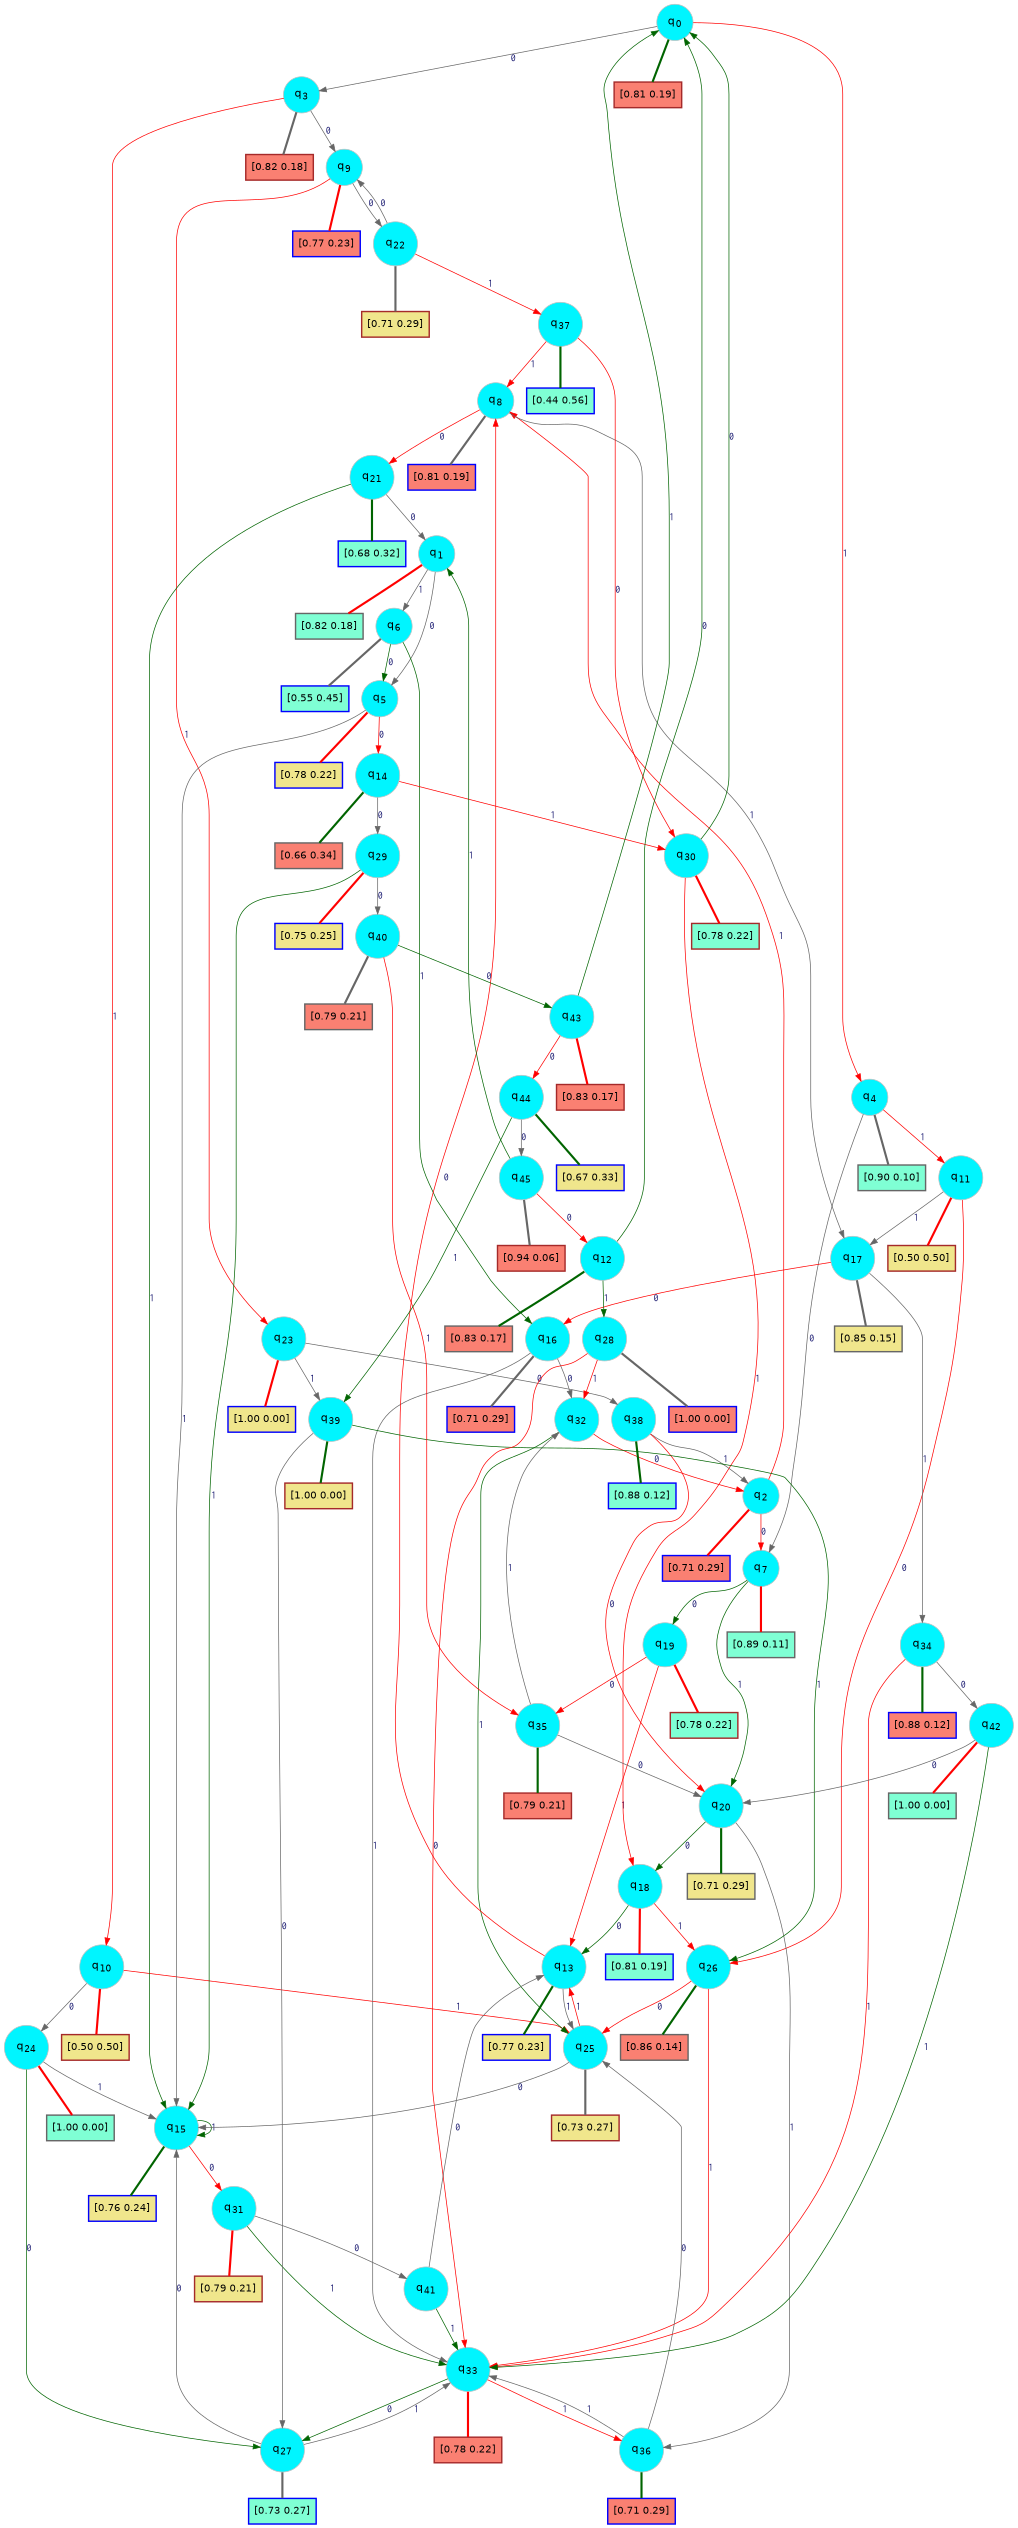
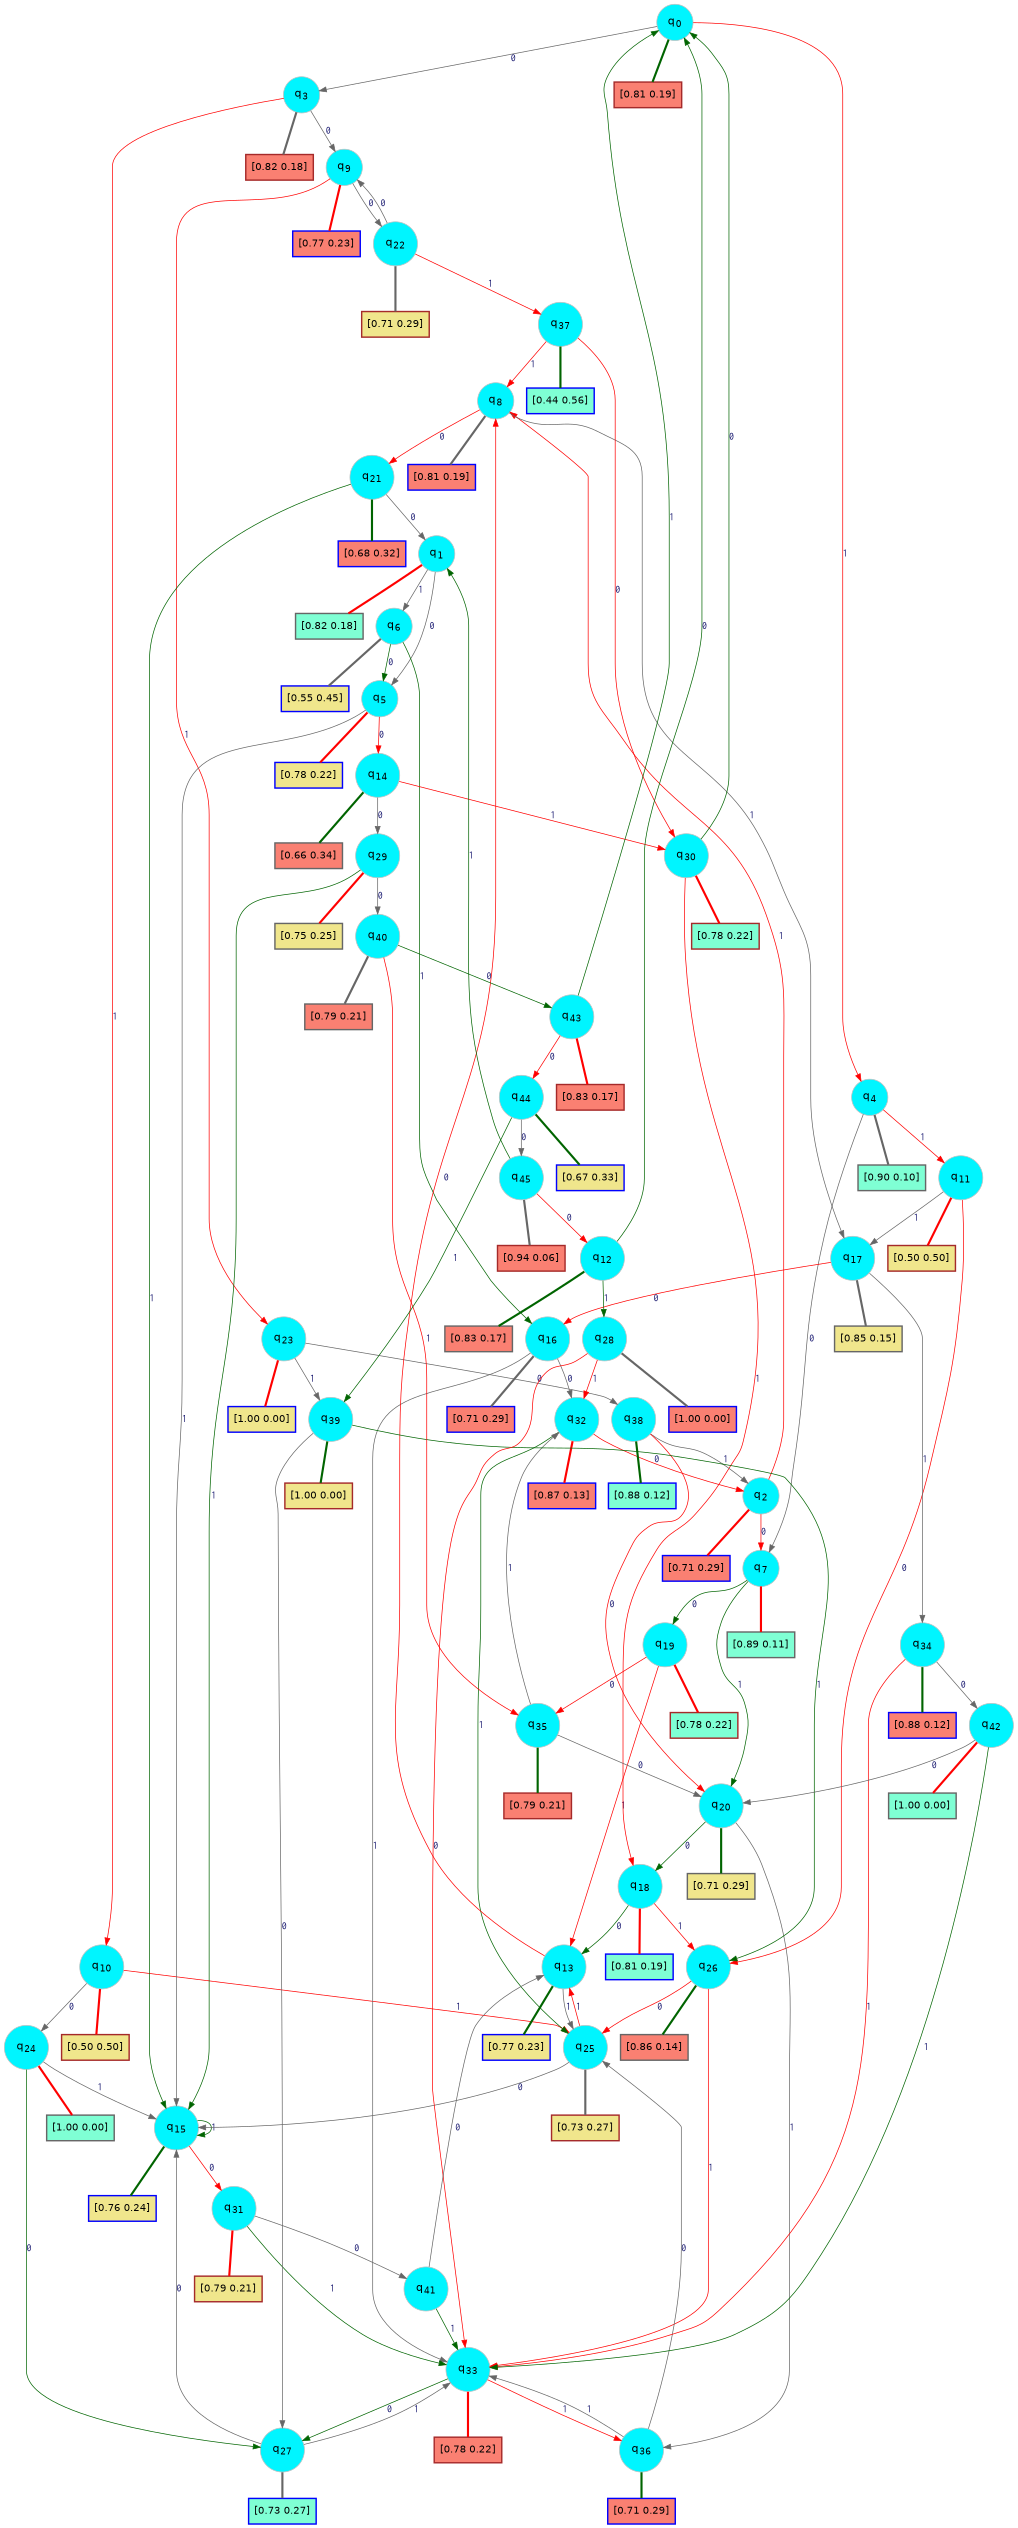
  digraph {
    rankdir=TD
    node [color=gray fillcolor=turquoise1 fontcolor=black fontname=Helvetica fontsize=16 fontweight=bold shape=circle style=filled]
    edge [arrowsize=1 color=red fontcolor=midnightblue fontname=courier fontweight=bold penwidth=1 style=solid weight=20]
    n1 [label=<q<SUB>0</SUB>>]
    n2 [label=<q<SUB>3</SUB>>]
    n3 [label=<q<SUB>4</SUB>>]
    n4 [color=brown fillcolor=salmon fontsize=14 label="[0.81 0.19]" penwidth=2 shape=box]
    n5 [label=<q<SUB>9</SUB>>]
    n6 [label=<q<SUB>10</SUB>>]
    n7 [color=brown fillcolor=salmon fontsize=14 label="[0.82 0.18]" penwidth=2 shape=box]
    n8 [label=<q<SUB>7</SUB>>]
    n9 [label=<q<SUB>11</SUB>>]
    n10 [color=gray40 fillcolor=aquamarine fontsize=14 label="[0.90 0.10]" penwidth=2 shape=box]
    n11 [label=<q<SUB>1</SUB>>]
    n12 [label=<q<SUB>5</SUB>>]
    n13 [label=<q<SUB>6</SUB>>]
    n14 [color=gray40 fillcolor=aquamarine fontsize=14 label="[0.82 0.18]" penwidth=2 shape=box]
    n15 [label=<q<SUB>14</SUB>>]
    n16 [label=<q<SUB>15</SUB>>]
    n17 [color=blue fillcolor=khaki fontsize=14 label="[0.78 0.22]" penwidth=2 shape=box]
    n18 [label=<q<SUB>16</SUB>>]
-   n19 [color=blue fillcolor=aquamarine fontsize=14 label="[0.55 0.45]" penwidth=2 shape=box]
+   n19 [color=blue fillcolor=khaki fontsize=14 label="[0.55 0.45]" penwidth=2 shape=box]
    n20 [label=<q<SUB>2</SUB>>]
    n21 [label=<q<SUB>8</SUB>>]
    n22 [color=blue fillcolor=salmon fontsize=14 label="[0.71 0.29]" penwidth=2 shape=box]
    n23 [label=<q<SUB>19</SUB>>]
    n24 [label=<q<SUB>20</SUB>>]
    n25 [color=gray40 fillcolor=aquamarine fontsize=14 label="[0.89 0.11]" penwidth=2 shape=box]
    n26 [label=<q<SUB>17</SUB>>]
    n27 [label=<q<SUB>21</SUB>>]
    n28 [color=blue fillcolor=salmon fontsize=14 label="[0.81 0.19]" penwidth=2 shape=box]
    n29 [label=<q<SUB>22</SUB>>]
    n30 [label=<q<SUB>23</SUB>>]
    n31 [color=blue fillcolor=salmon fontsize=14 label="[0.77 0.23]" penwidth=2 shape=box]
    n32 [label=<q<SUB>24</SUB>>]
    n33 [label=<q<SUB>25</SUB>>]
    n34 [color=brown fillcolor=khaki fontsize=14 label="[0.50 0.50]" penwidth=2 shape=box]
    n35 [label=<q<SUB>26</SUB>>]
    n36 [color=brown fillcolor=khaki fontsize=14 label="[0.50 0.50]" penwidth=2 shape=box]
    n37 [label=<q<SUB>29</SUB>>]
    n38 [label=<q<SUB>30</SUB>>]
    n39 [color=gray40 fillcolor=salmon fontsize=14 label="[0.66 0.34]" penwidth=2 shape=box]
    n40 [label=<q<SUB>31</SUB>>]
    n41 [color=blue fillcolor=khaki fontsize=14 label="[0.76 0.24]" penwidth=2 shape=box]
    n42 [label=<q<SUB>32</SUB>>]
    n43 [label=<q<SUB>33</SUB>>]
    n44 [color=blue fillcolor=salmon fontsize=14 label="[0.71 0.29]" penwidth=2 shape=box]
    n45 [label=<q<SUB>13</SUB>>]
    n46 [label=<q<SUB>35</SUB>>]
    n47 [color=brown fillcolor=aquamarine fontsize=14 label="[0.78 0.22]" penwidth=2 shape=box]
    n48 [label=<q<SUB>18</SUB>>]
    n49 [label=<q<SUB>36</SUB>>]
    n50 [color=gray40 fillcolor=khaki fontsize=14 label="[0.71 0.29]" penwidth=2 shape=box]
    n51 [label=<q<SUB>34</SUB>>]
    n52 [color=gray40 fillcolor=khaki fontsize=14 label="[0.85 0.15]" penwidth=2 shape=box]
-   n53 [color=blue fillcolor=aquamarine fontsize=14 label="[0.68 0.32]" penwidth=2 shape=box]
+   n53 [color=blue fillcolor=salmon fontsize=14 label="[0.68 0.32]" penwidth=2 shape=box]
    n54 [label=<q<SUB>37</SUB>>]
    n55 [color=brown fillcolor=khaki fontsize=14 label="[0.71 0.29]" penwidth=2 shape=box]
    n56 [label=<q<SUB>38</SUB>>]
    n57 [label=<q<SUB>39</SUB>>]
    n58 [color=blue fillcolor=khaki fontsize=14 label="[1.00 0.00]" penwidth=2 shape=box]
    n59 [label=<q<SUB>27</SUB>>]
    n60 [color=gray40 fillcolor=aquamarine fontsize=14 label="[1.00 0.00]" penwidth=2 shape=box]
    n61 [color=brown fillcolor=khaki fontsize=14 label="[0.73 0.27]" penwidth=2 shape=box]
    n62 [color=gray40 fillcolor=salmon fontsize=14 label="[0.86 0.14]" penwidth=2 shape=box]
    n63 [label=<q<SUB>12</SUB>>]
    n64 [label=<q<SUB>28</SUB>>]
    n65 [color=gray40 fillcolor=salmon fontsize=14 label="[0.83 0.17]" penwidth=2 shape=box]
    n66 [color=blue fillcolor=salmon fontsize=14 label="[1.00 0.00]" penwidth=2 shape=box]
    n67 [color=blue fillcolor=khaki fontsize=14 label="[0.77 0.23]" penwidth=2 shape=box]
    n68 [label=<q<SUB>40</SUB>>]
-   n69 [color=blue fillcolor=khaki fontsize=14 label="[0.75 0.25]" penwidth=2 shape=box]
+   n69 [color=gray40 fillcolor=khaki fontsize=14 label="[0.75 0.25]" penwidth=2 shape=box]
    n70 [color=brown fillcolor=aquamarine fontsize=14 label="[0.78 0.22]" penwidth=2 shape=box]
    n71 [label=<q<SUB>41</SUB>>]
    n72 [color=brown fillcolor=khaki fontsize=14 label="[0.79 0.21]" penwidth=2 shape=box]
+   n73 [color=blue fillcolor=salmon fontsize=14 label="[0.87 0.13]" penwidth=2 shape=box]
    n74 [color=brown fillcolor=salmon fontsize=14 label="[0.78 0.22]" penwidth=2 shape=box]
    n75 [label=<q<SUB>42</SUB>>]
    n76 [color=blue fillcolor=salmon fontsize=14 label="[0.88 0.12]" penwidth=2 shape=box]
    n77 [color=blue fillcolor=aquamarine fontsize=14 label="[0.81 0.19]" penwidth=2 shape=box]
    n78 [color=brown fillcolor=salmon fontsize=14 label="[0.79 0.21]" penwidth=2 shape=box]
    n79 [color=blue fillcolor=salmon fontsize=14 label="[0.71 0.29]" penwidth=2 shape=box]
    n80 [color=blue fillcolor=aquamarine fontsize=14 label="[0.44 0.56]" penwidth=2 shape=box]
    n81 [color=blue fillcolor=aquamarine fontsize=14 label="[0.88 0.12]" penwidth=2 shape=box]
    n82 [color=brown fillcolor=khaki fontsize=14 label="[1.00 0.00]" penwidth=2 shape=box]
    n83 [color=blue fillcolor=aquamarine fontsize=14 label="[0.73 0.27]" penwidth=2 shape=box]
    n84 [label=<q<SUB>43</SUB>>]
    n85 [color=gray40 fillcolor=salmon fontsize=14 label="[0.79 0.21]" penwidth=2 shape=box]
    n86 [color=gray40 fillcolor=aquamarine fontsize=14 label="[1.00 0.00]" penwidth=2 shape=box]
    n87 [label=<q<SUB>44</SUB>>]
    n88 [color=brown fillcolor=salmon fontsize=14 label="[0.83 0.17]" penwidth=2 shape=box]
    n89 [label=<q<SUB>45</SUB>>]
    n90 [color=blue fillcolor=khaki fontsize=14 label="[0.67 0.33]" penwidth=2 shape=box]
    n91 [color=brown fillcolor=salmon fontsize=14 label="[0.94 0.06]" penwidth=2 shape=box]
    n1 -> n2 [color=gray40 label=0]
    n1 -> n3 [label=1]
    n1 -> n4 [arrowhead=none color=darkgreen penwidth=3]
    n2 -> n5 [color=gray40 label=0]
    n2 -> n6 [label=1]
    n2 -> n7 [arrowhead=none color=gray40 penwidth=3]
    n3 -> n8 [color=gray40 label=0]
    n3 -> n9 [label=1]
    n3 -> n10 [arrowhead=none color=gray40 penwidth=3]
    n5 -> n29 [color=gray40 label=0]
    n5 -> n30 [label=1]
    n5 -> n31 [arrowhead=none penwidth=3]
    n6 -> n32 [color=gray40 label=0]
    n6 -> n33 [label=1]
    n6 -> n34 [arrowhead=none penwidth=3]
    n8 -> n23 [color=darkgreen label=0]
    n8 -> n24 [color=darkgreen label=1]
    n8 -> n25 [arrowhead=none penwidth=3]
    n9 -> n26 [color=gray40 label=1]
    n9 -> n35 [label=0]
    n9 -> n36 [arrowhead=none penwidth=3]
    n11 -> n12 [color=gray40 label=0]
    n11 -> n13 [color=gray40 label=1]
    n11 -> n14 [arrowhead=none penwidth=3]
    n12 -> n15 [label=0]
    n12 -> n16 [color=gray40 label=1]
    n12 -> n17 [arrowhead=none penwidth=3]
    n13 -> n12 [color=darkgreen label=0]
    n13 -> n18 [color=darkgreen label=1]
    n13 -> n19 [arrowhead=none color=gray40 penwidth=3]
    n15 -> n37 [color=gray40 label=0]
    n15 -> n38 [label=1]
    n15 -> n39 [arrowhead=none color=darkgreen penwidth=3]
    n16 -> n16 [color=darkgreen label=1]
    n16 -> n40 [label=0]
    n16 -> n41 [arrowhead=none color=darkgreen penwidth=3]
    n18 -> n42 [color=gray40 label=0]
    n18 -> n43 [color=gray40 label=1]
    n18 -> n44 [arrowhead=none color=gray40 penwidth=3]
    n20 -> n8 [label=0]
    n20 -> n21 [label=1]
    n20 -> n22 [arrowhead=none penwidth=3]
    n21 -> n26 [color=gray40 label=1]
    n21 -> n27 [label=0]
    n21 -> n28 [arrowhead=none color=gray40 penwidth=3]
    n23 -> n45 [label=1]
    n23 -> n46 [label=0]
    n23 -> n47 [arrowhead=none penwidth=3]
    n24 -> n48 [color=darkgreen label=0]
    n24 -> n49 [color=gray40 label=1]
    n24 -> n50 [arrowhead=none color=darkgreen penwidth=3]
    n26 -> n18 [label=0]
    n26 -> n51 [color=gray40 label=1]
    n26 -> n52 [arrowhead=none color=gray40 penwidth=3]
    n27 -> n11 [color=gray40 label=0]
    n27 -> n16 [color=darkgreen label=1]
    n27 -> n53 [arrowhead=none color=darkgreen penwidth=3]
    n29 -> n5 [color=gray40 label=0]
    n29 -> n54 [label=1]
    n29 -> n55 [arrowhead=none color=gray40 penwidth=3]
    n30 -> n56 [color=gray40 label=0]
    n30 -> n57 [color=gray40 label=1]
    n30 -> n58 [arrowhead=none penwidth=3]
    n32 -> n16 [color=gray40 label=1]
    n32 -> n59 [color=darkgreen label=0]
    n32 -> n60 [arrowhead=none penwidth=3]
    n33 -> n16 [color=gray40 label=0]
    n33 -> n45 [label=1]
    n33 -> n61 [arrowhead=none color=gray40 penwidth=3]
    n35 -> n33 [label=0]
    n35 -> n43 [label=1]
    n35 -> n62 [arrowhead=none color=darkgreen penwidth=3]
    n37 -> n16 [color=darkgreen label=1]
    n37 -> n68 [color=gray40 label=0]
    n37 -> n69 [arrowhead=none penwidth=3]
    n38 -> n1 [color=darkgreen label=0]
    n38 -> n48 [label=1]
    n38 -> n70 [arrowhead=none penwidth=3]
    n40 -> n43 [color=darkgreen label=1]
    n40 -> n71 [color=gray40 label=0]
    n40 -> n72 [arrowhead=none penwidth=3]
    n42 -> n20 [label=0]
    n42 -> n33 [color=darkgreen label=1]
+   n42 -> n73 [arrowhead=none penwidth=3]
    n43 -> n49 [label=1]
    n43 -> n59 [color=darkgreen label=0]
    n43 -> n74 [arrowhead=none penwidth=3]
    n45 -> n21 [label=0]
    n45 -> n33 [color=gray40 label=1]
    n45 -> n67 [arrowhead=none color=darkgreen penwidth=3]
    n46 -> n24 [color=gray40 label=0]
    n46 -> n42 [color=gray40 label=1]
    n46 -> n78 [arrowhead=none color=darkgreen penwidth=3]
    n48 -> n35 [label=1]
    n48 -> n45 [color=darkgreen label=0]
    n48 -> n77 [arrowhead=none penwidth=3]
    n49 -> n33 [color=gray40 label=0]
    n49 -> n43 [color=gray40 label=1]
    n49 -> n79 [arrowhead=none color=darkgreen penwidth=3]
    n51 -> n43 [label=1]
    n51 -> n75 [color=gray40 label=0]
    n51 -> n76 [arrowhead=none color=darkgreen penwidth=3]
    n54 -> n21 [label=1]
    n54 -> n38 [label=0]
    n54 -> n80 [arrowhead=none color=darkgreen penwidth=3]
    n56 -> n20 [color=gray40 label=1]
    n56 -> n24 [label=0]
    n56 -> n81 [arrowhead=none color=darkgreen penwidth=3]
    n57 -> n35 [color=darkgreen label=1]
    n57 -> n59 [color=gray40 label=0]
    n57 -> n82 [arrowhead=none color=darkgreen penwidth=3]
    n59 -> n16 [color=gray40 label=0]
    n59 -> n43 [color=gray40 label=1]
    n59 -> n83 [arrowhead=none color=gray40 penwidth=3]
    n63 -> n1 [color=darkgreen label=0]
    n63 -> n64 [color=darkgreen label=1]
    n63 -> n65 [arrowhead=none color=darkgreen penwidth=3]
    n64 -> n42 [label=1]
    n64 -> n43 [label=0]
    n64 -> n66 [arrowhead=none color=gray40 penwidth=3]
    n68 -> n46 [label=1]
    n68 -> n84 [color=darkgreen label=0]
    n68 -> n85 [arrowhead=none color=gray40 penwidth=3]
    n71 -> n43 [color=darkgreen label=1]
    n71 -> n45 [color=gray40 label=0]
    n75 -> n24 [color=gray40 label=0]
    n75 -> n43 [color=darkgreen label=1]
    n75 -> n86 [arrowhead=none penwidth=3]
    n84 -> n1 [color=darkgreen label=1]
    n84 -> n87 [label=0]
    n84 -> n88 [arrowhead=none penwidth=3]
    n87 -> n57 [color=darkgreen label=1]
    n87 -> n89 [color=gray40 label=0]
    n87 -> n90 [arrowhead=none color=darkgreen penwidth=3]
    n89 -> n11 [color=darkgreen label=1]
    n89 -> n63 [label=0]
    n89 -> n91 [arrowhead=none color=gray40 penwidth=3]
  }
